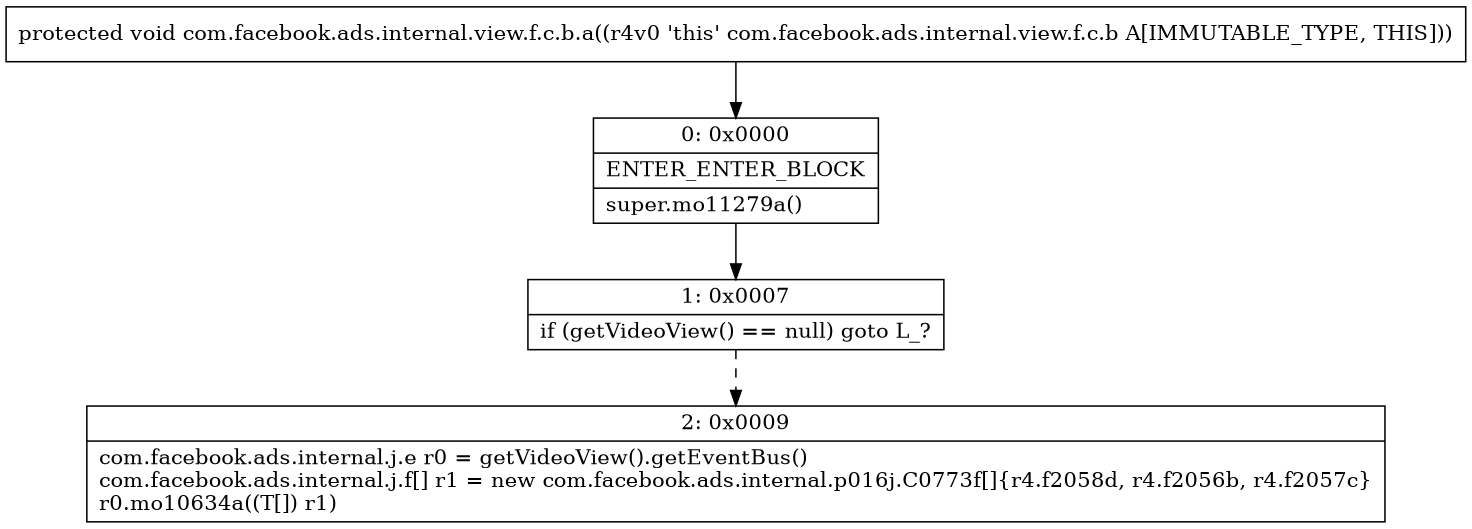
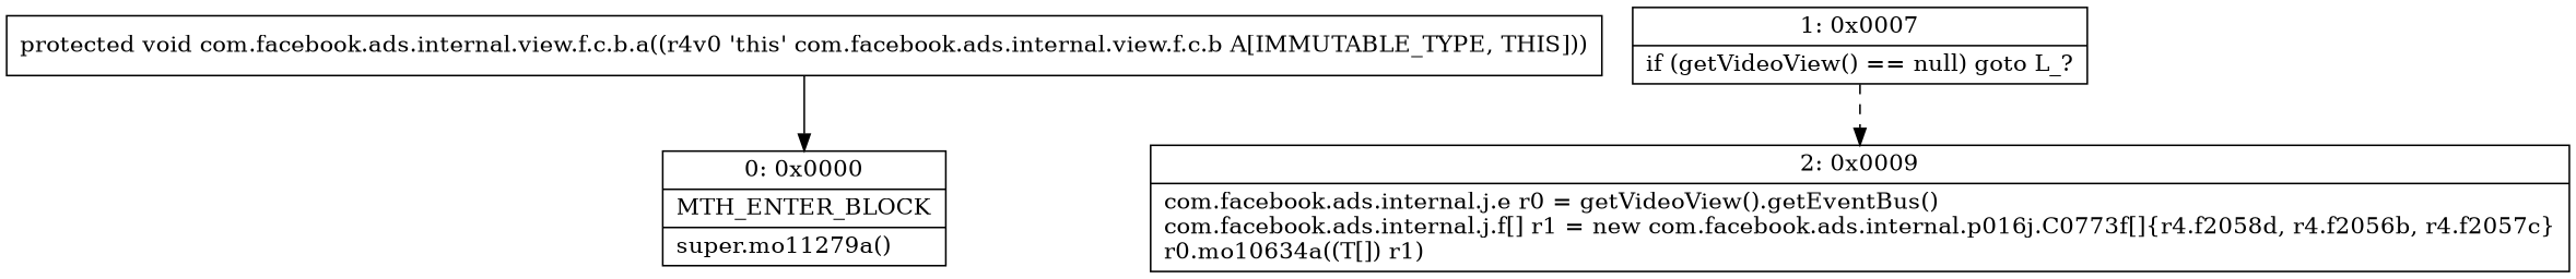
  digraph {
    node [shape=record]
-   n1 [label="{0\:\ 0x0000|ENTER_ENTER_BLOCK\l|super.mo11279a()\l}"]
+   n1 [label="{0\:\ 0x0000|MTH_ENTER_BLOCK\l|super.mo11279a()\l}"]
    n2 [label="{1\:\ 0x0007|if (getVideoView() == null) goto L_?\l}"]
    n3 [label="{2\:\ 0x0009|com.facebook.ads.internal.j.e r0 = getVideoView().getEventBus()\lcom.facebook.ads.internal.j.f[] r1 = new com.facebook.ads.internal.p016j.C0773f[]\{r4.f2058d, r4.f2056b, r4.f2057c\}\lr0.mo10634a((T[]) r1)\l}"]
    n4 [label="{protected void com.facebook.ads.internal.view.f.c.b.a((r4v0 'this' com.facebook.ads.internal.view.f.c.b A[IMMUTABLE_TYPE, THIS])) }"]
-   n1 -> n2
    n2 -> n3 [style=dashed]
    n4 -> n1
  }
